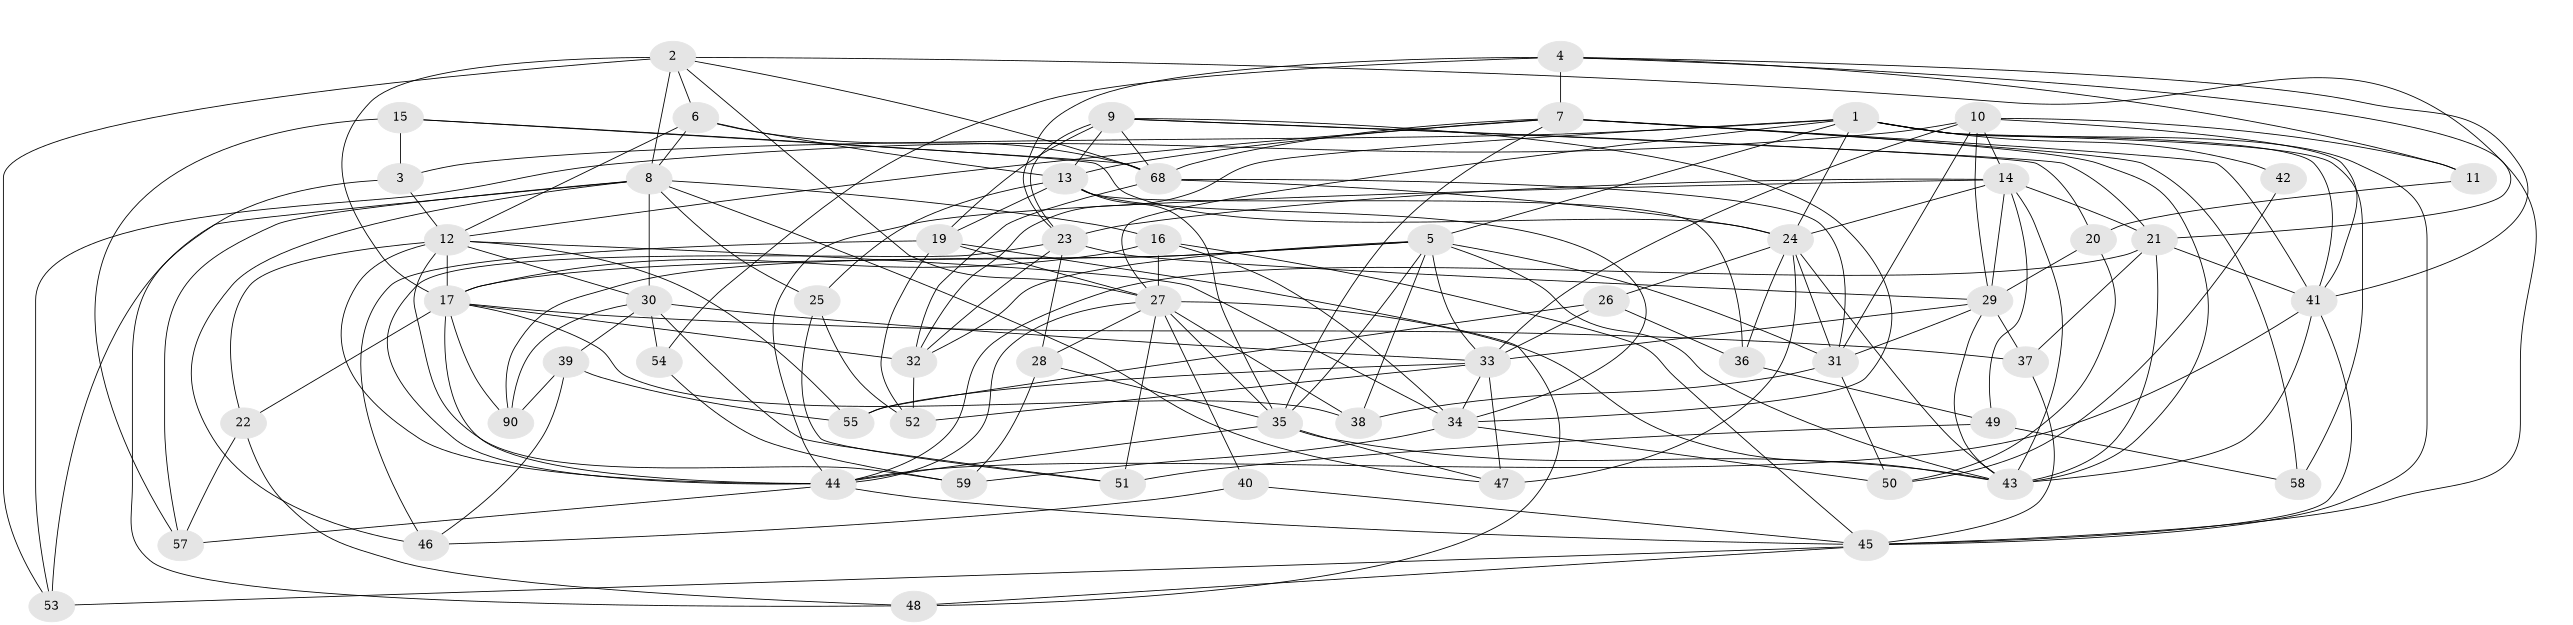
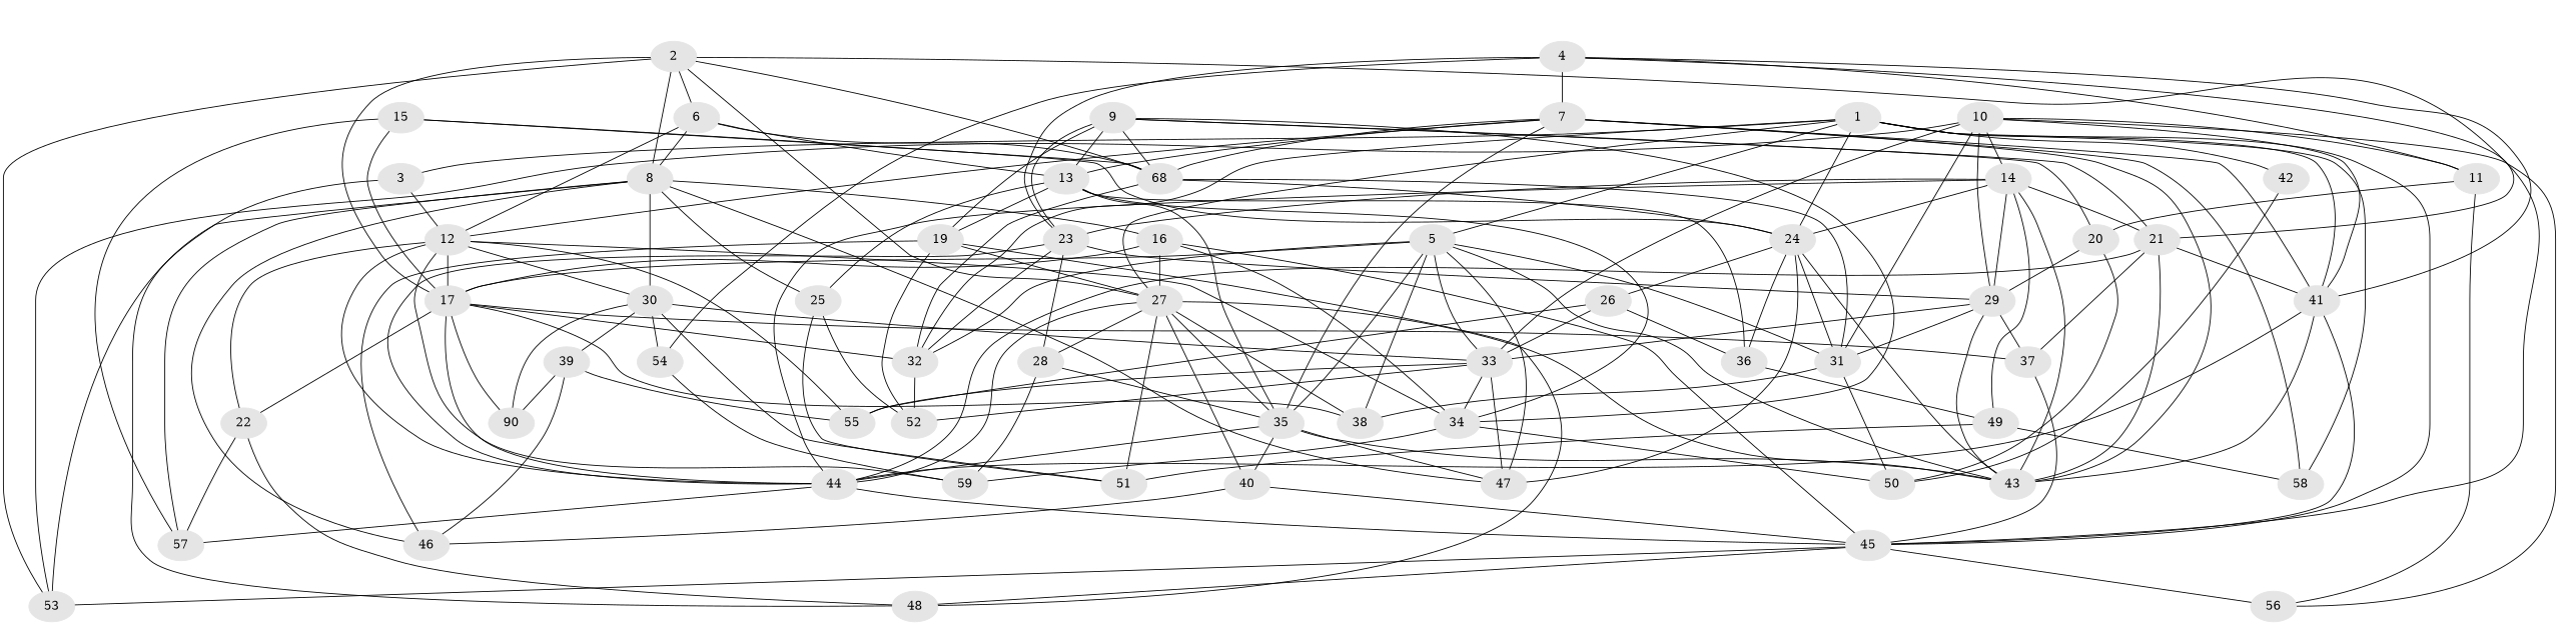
  graph {
    node [color=gray90 style=filled]
    edge [weight=1.0]
    1
    3
    5
    24
    27
    32
    41
    42
    45
    58
    12
    48
    17
    31
    33
    35
    38
    43
    n19 [label=90]
    47
    36
    26
    44
    28
    51
    40
    52
    50
    53
+   56
    2
    6
    8
    n34 [label=68]
    13
    16
    25
    30
    46
    57
    22
    37
    34
    55
    59
    4
    7
    11
    21
    23
    54
    20
    29
    19
    39
    9
    10
    14
    49
    15
    1 -- 3
    1 -- 5
    1 -- 24 [weight=2.0]
    1 -- 27
    1 -- 32
    1 -- 41
    1 -- 42 [weight=3.0]
    1 -- 45
    1 -- 58
    3 -- 12 [weight=2.0]
    3 -- 48
    5 -- 32
    5 -- 17
    5 -- 31
    5 -- 33 [weight=2.0]
    5 -- 35
    5 -- 38
    5 -- 43
-   5 -- n19
+   5 -- 47
    24 -- 31
    24 -- 43
    24 -- 47
    24 -- 36
    24 -- 26
    27 -- 35
    27 -- 38
    27 -- 43
    27 -- 44
    27 -- 28
    27 -- 51
    27 -- 40
    32 -- 52
    41 -- 45
    41 -- 43
    41 -- 44
    42 -- 50
    45 -- 48
    45 -- 53
+   45 -- 56 [weight=2.0]
    12 -- 17 [weight=2.0]
    12 -- 44
    12 -- 30
    12 -- 22
    12 -- 34
    12 -- 55
    12 -- 59
    17 -- 32
    17 -- 38
    17 -- n19
    17 -- 44
    17 -- 22
    17 -- 37
    31 -- 38
    31 -- 50
    33 -- 47
    33 -- 52
    33 -- 34 [weight=2.0]
    33 -- 55
    35 -- 43
    35 -- 47
    35 -- 44
+   35 -- 40
    36 -- 49
    26 -- 33
    26 -- 36
    26 -- 55
    44 -- 45
    44 -- 57
    28 -- 35
    28 -- 59
    40 -- 45
    40 -- 46
    2 -- 27
    2 -- 45
    2 -- 17
    2 -- 53
    2 -- 6
    2 -- 8 [weight=2.0]
    2 -- n34
    6 -- 12
    6 -- 8
    6 -- n34
    6 -- 13 [weight=2.0]
    8 -- 47
    8 -- 53
    8 -- 16 [weight=2.0]
    8 -- 25
    8 -- 30 [weight=2.0]
    8 -- 46
    8 -- 57
    n34 -- 24
    n34 -- 32
    n34 -- 31 [weight=2.0]
    13 -- 35 [weight=2.0]
    13 -- 36
    13 -- 25
    13 -- 34
    13 -- 19 [weight=2.0]
    16 -- 27 [weight=2.0]
    16 -- 45 [weight=2.0]
    16 -- 17
    16 -- 34
    25 -- 51
    25 -- 52
    30 -- 33
    30 -- n19
    30 -- 51
    30 -- 54
    30 -- 39
    22 -- 48
    22 -- 57
    37 -- 45
    34 -- 50
    34 -- 59
    4 -- 41
    4 -- 7 [weight=2.0]
    4 -- 11
    4 -- 21
    4 -- 23
    4 -- 54 [weight=2.0]
    7 -- 41
    7 -- 58 [weight=2.0]
    7 -- 12
    7 -- 35
    7 -- 43
    7 -- n34
    7 -- 13
+   11 -- 56
    11 -- 20
    21 -- 41
    21 -- 43
    21 -- 44
    21 -- 37
    23 -- 32
    23 -- 44
    23 -- 28
    23 -- 29 [weight=2.0]
    54 -- 59
    20 -- 50
    20 -- 29
    29 -- 31
    29 -- 33 [weight=2.0]
    29 -- 43
    29 -- 37
    19 -- 27
    19 -- 48
    19 -- 52
    19 -- 46
    39 -- n19
    39 -- 46
    39 -- 55
    9 -- n34 [weight=2.0]
    9 -- 13 [weight=2.0]
    9 -- 34
    9 -- 21
    9 -- 23
    9 -- 20
    9 -- 19 [weight=2.0]
    10 -- 41
    10 -- 31
    10 -- 33
    10 -- 53
+   10 -- 56
    10 -- 11
    10 -- 29
    10 -- 14
    14 -- 24
    14 -- 43 [weight=2.0]
    14 -- 44
    14 -- 21 [weight=2.0]
    14 -- 23
    14 -- 29
    14 -- 49
    49 -- 58
    49 -- 51
    15 -- 24
-   15 -- 3
+   15 -- 17
    15 -- n34
    15 -- 57
  }
